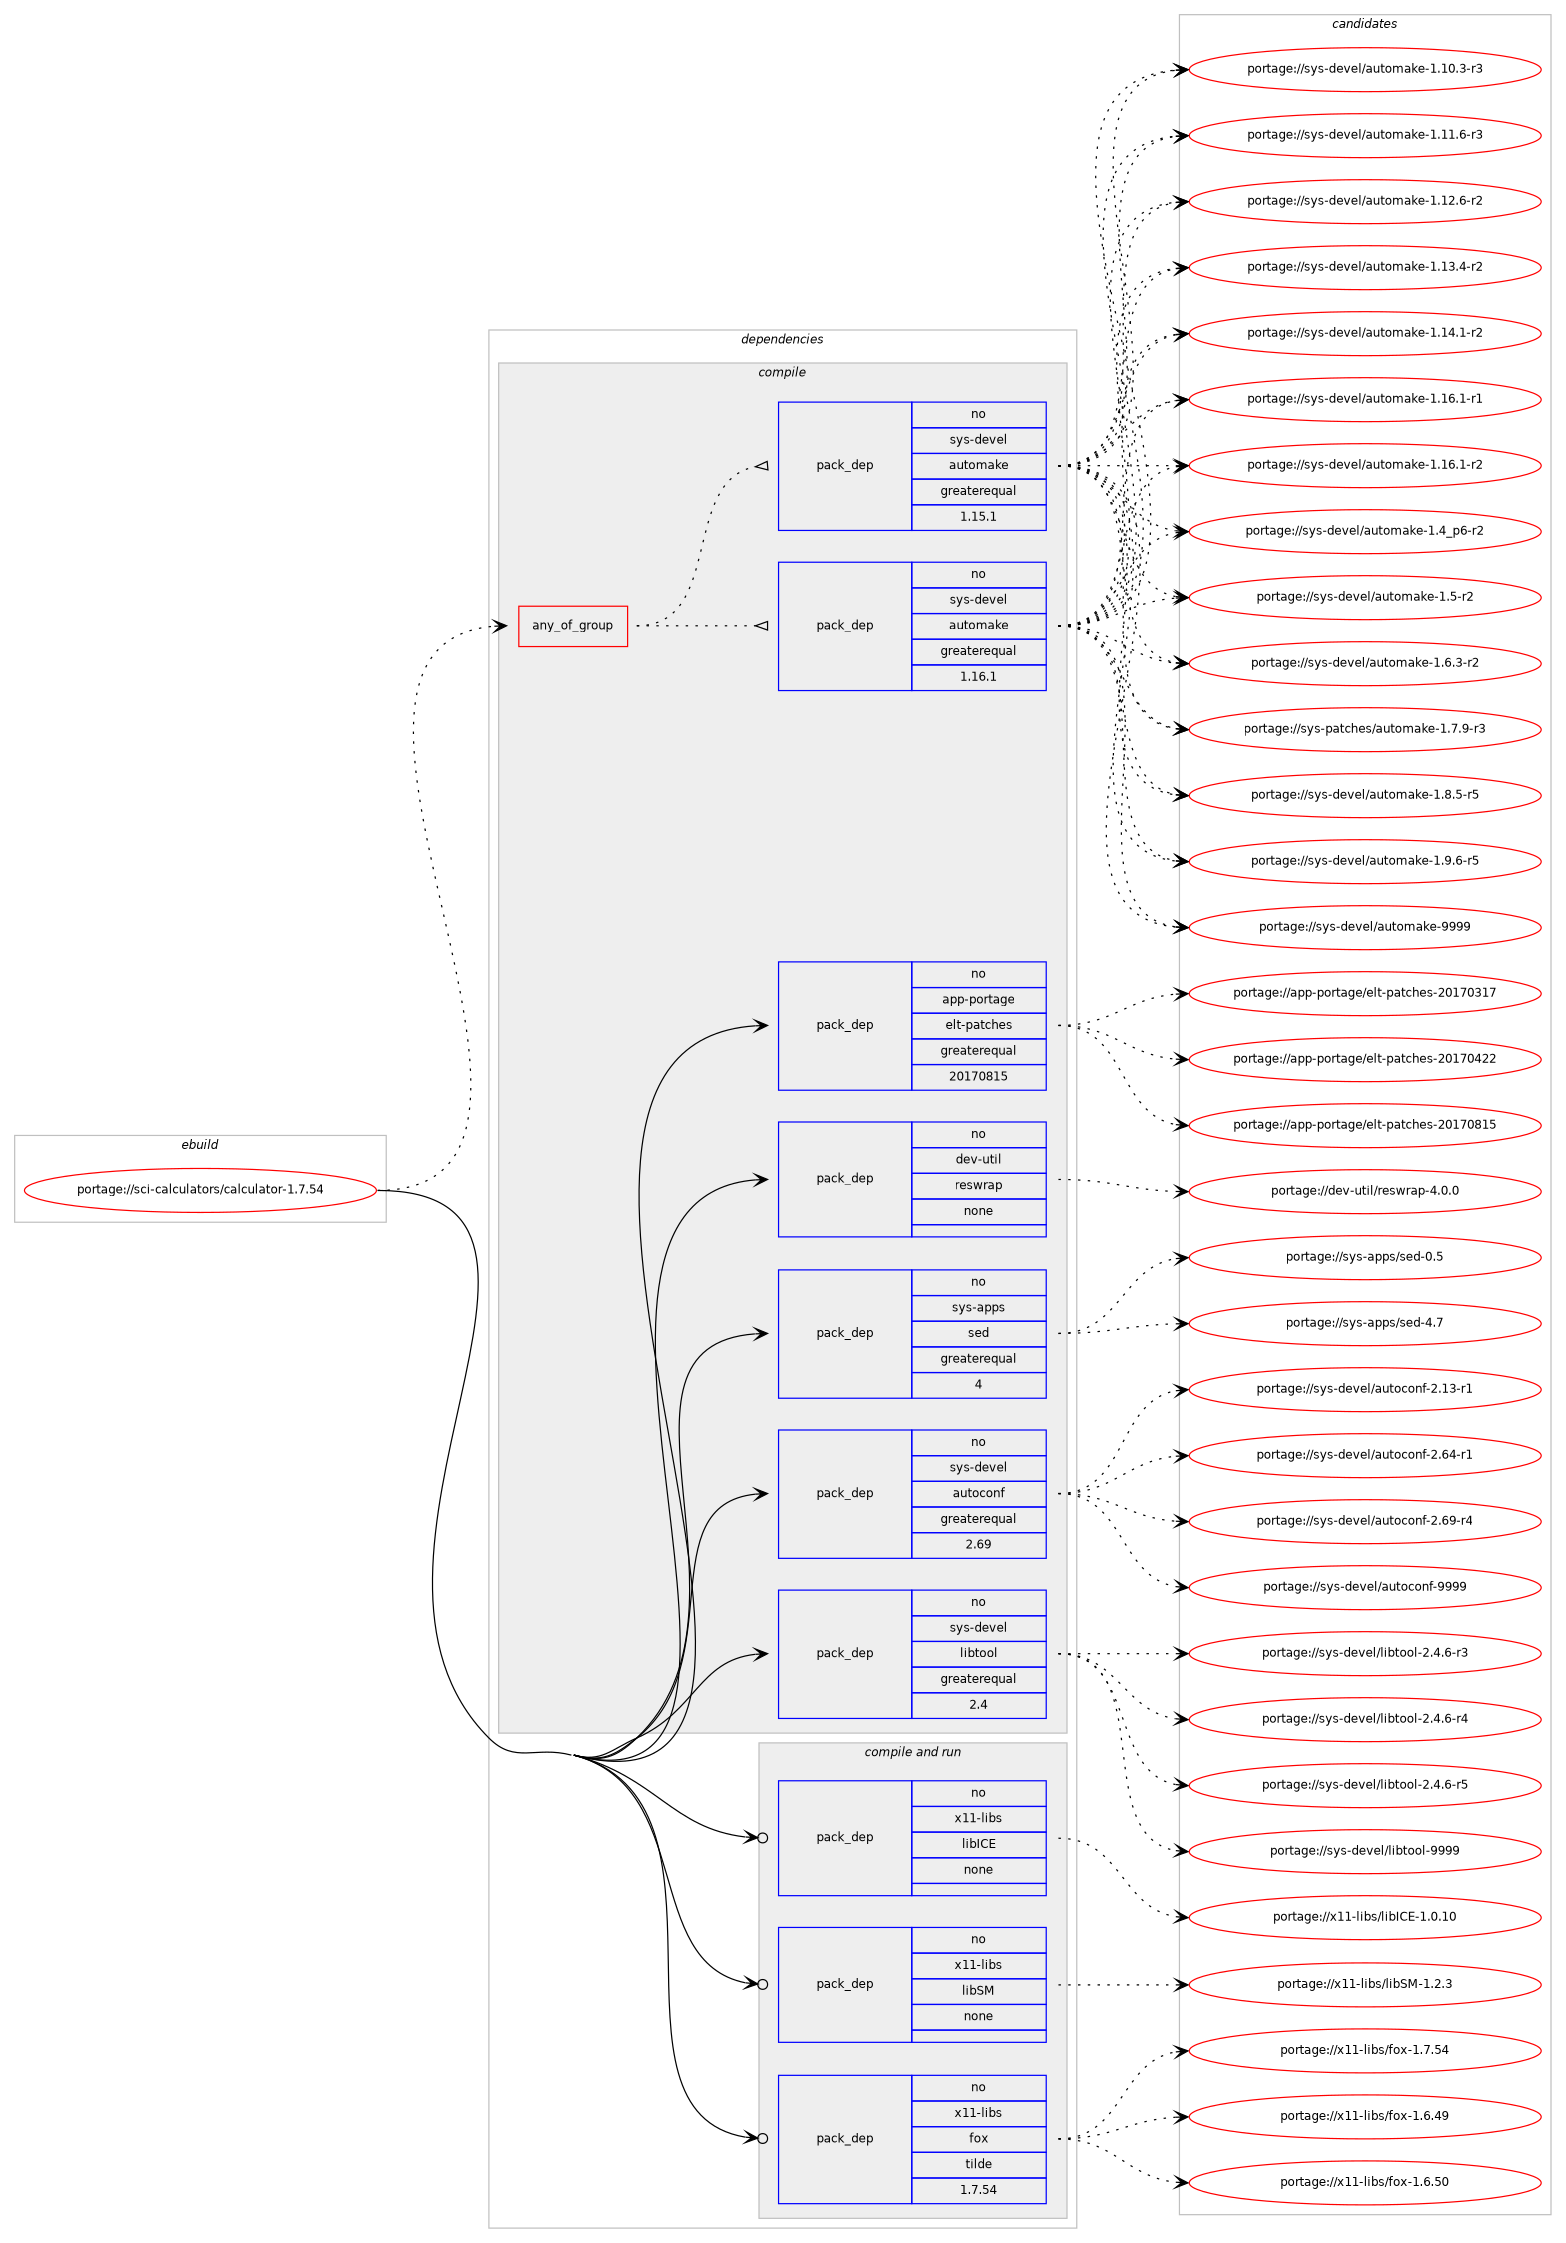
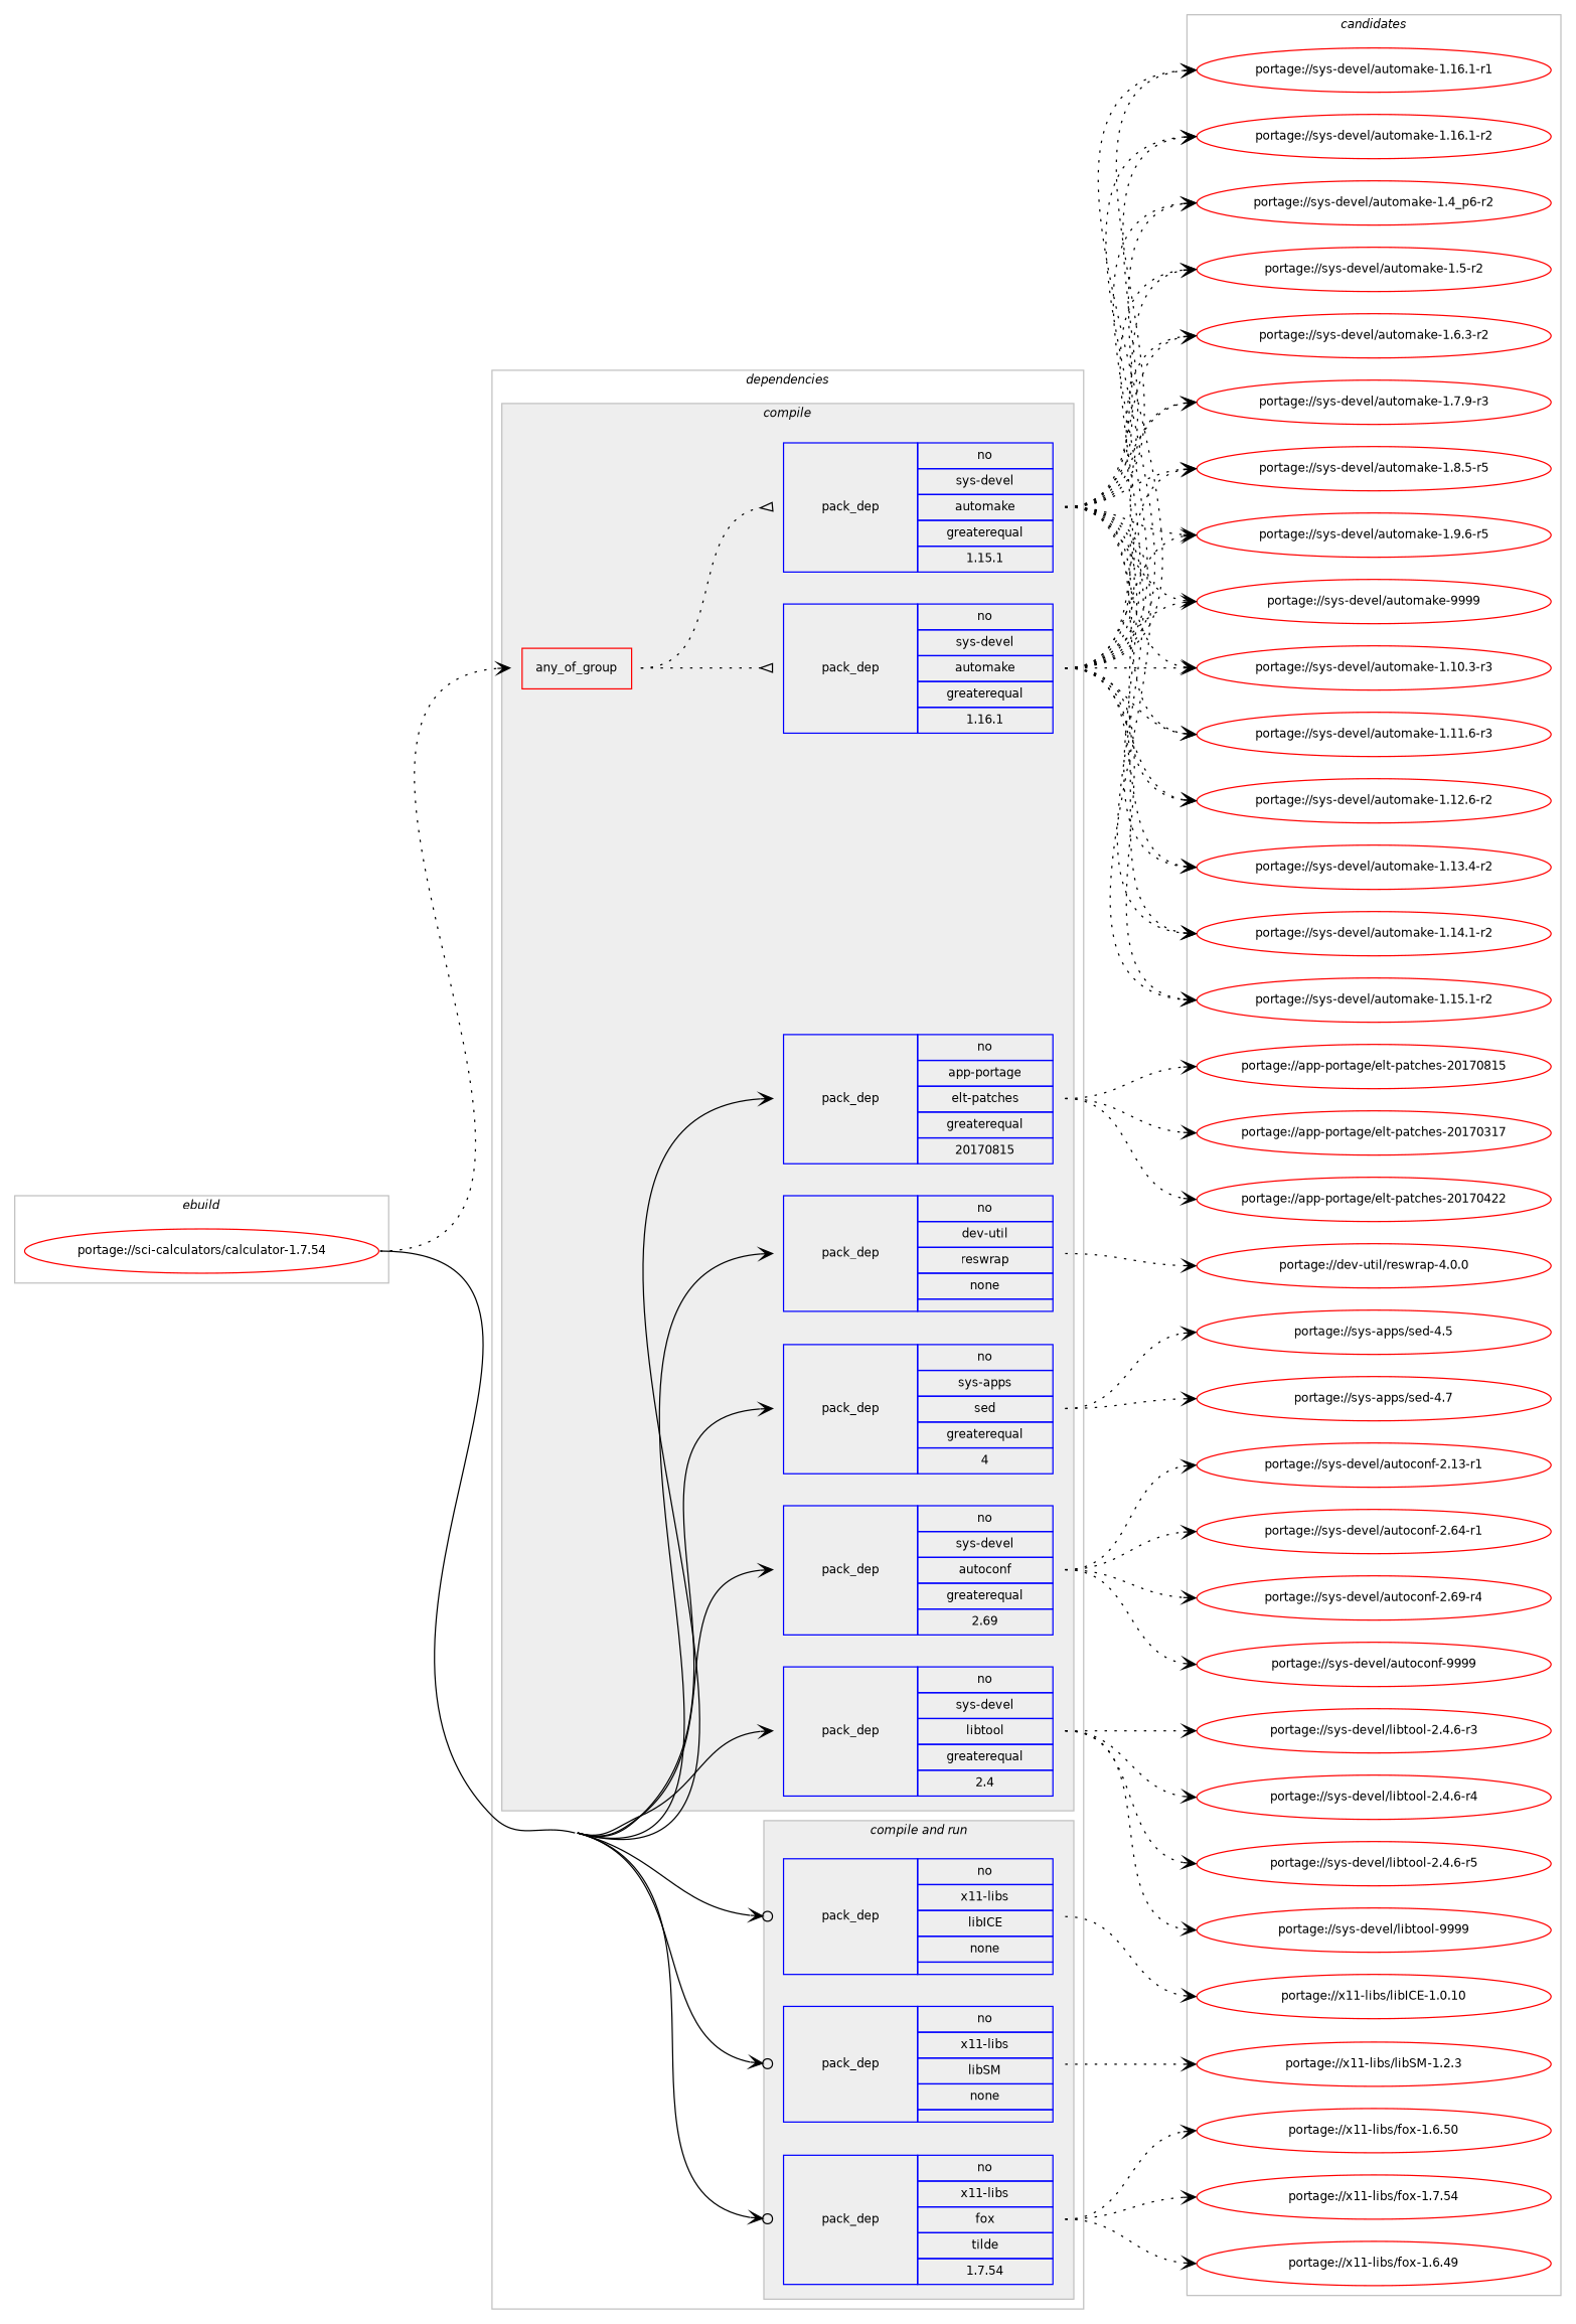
  digraph {
    compound=true
    concentrate=true
    fontname=Helvetica
    fontsize=10
    newrank=true
    rankdir=LR
    ranksep=1.5
    node [color=red fontname=Helvetica fontsize=10]
    edge [arrowhead=vee headport=w style=dotted tailport=e weight=100]
    n1 [label="portage://sci-calculators/calculator-1.7.54" width=4]
    n2 [color=blue label=<<TABLE BORDER="0" CELLBORDER="1" CELLSPACING="0" CELLPADDING="4" WIDTH="220"><TR><TD ROWSPAN="6" CELLPADDING="30">pack_dep</TD></TR><TR><TD WIDTH="110">no</TD></TR><TR><TD>sys-devel</TD></TR><TR><TD>automake</TD></TR><TR><TD>greaterequal</TD></TR><TR><TD>1.16.1</TD></TR></TABLE>> shape=none]
    n3 [color=blue label=<<TABLE BORDER="0" CELLBORDER="1" CELLSPACING="0" CELLPADDING="4" WIDTH="220"><TR><TD ROWSPAN="6" CELLPADDING="30">pack_dep</TD></TR><TR><TD WIDTH="110">no</TD></TR><TR><TD>sys-devel</TD></TR><TR><TD>automake</TD></TR><TR><TD>greaterequal</TD></TR><TR><TD>1.15.1</TD></TR></TABLE>> shape=none]
    n4 [label=<<TABLE BORDER="0" CELLBORDER="1" CELLSPACING="0" CELLPADDING="4"><TR><TD CELLPADDING="10">any_of_group</TD></TR></TABLE>> shape=none]
    n5 [color=blue label=<<TABLE BORDER="0" CELLBORDER="1" CELLSPACING="0" CELLPADDING="4" WIDTH="220"><TR><TD ROWSPAN="6" CELLPADDING="30">pack_dep</TD></TR><TR><TD WIDTH="110">no</TD></TR><TR><TD>app-portage</TD></TR><TR><TD>elt-patches</TD></TR><TR><TD>greaterequal</TD></TR><TR><TD>20170815</TD></TR></TABLE>> shape=none]
    n6 [color=blue label=<<TABLE BORDER="0" CELLBORDER="1" CELLSPACING="0" CELLPADDING="4" WIDTH="220"><TR><TD ROWSPAN="6" CELLPADDING="30">pack_dep</TD></TR><TR><TD WIDTH="110">no</TD></TR><TR><TD>dev-util</TD></TR><TR><TD>reswrap</TD></TR><TR><TD>none</TD></TR><TR><TD></TD></TR></TABLE>> shape=none]
    n7 [color=blue label=<<TABLE BORDER="0" CELLBORDER="1" CELLSPACING="0" CELLPADDING="4" WIDTH="220"><TR><TD ROWSPAN="6" CELLPADDING="30">pack_dep</TD></TR><TR><TD WIDTH="110">no</TD></TR><TR><TD>sys-apps</TD></TR><TR><TD>sed</TD></TR><TR><TD>greaterequal</TD></TR><TR><TD>4</TD></TR></TABLE>> shape=none]
    n8 [color=blue label=<<TABLE BORDER="0" CELLBORDER="1" CELLSPACING="0" CELLPADDING="4" WIDTH="220"><TR><TD ROWSPAN="6" CELLPADDING="30">pack_dep</TD></TR><TR><TD WIDTH="110">no</TD></TR><TR><TD>sys-devel</TD></TR><TR><TD>autoconf</TD></TR><TR><TD>greaterequal</TD></TR><TR><TD>2.69</TD></TR></TABLE>> shape=none]
    n9 [color=blue label=<<TABLE BORDER="0" CELLBORDER="1" CELLSPACING="0" CELLPADDING="4" WIDTH="220"><TR><TD ROWSPAN="6" CELLPADDING="30">pack_dep</TD></TR><TR><TD WIDTH="110">no</TD></TR><TR><TD>sys-devel</TD></TR><TR><TD>libtool</TD></TR><TR><TD>greaterequal</TD></TR><TR><TD>2.4</TD></TR></TABLE>> shape=none]
    n10 [color=blue label=<<TABLE BORDER="0" CELLBORDER="1" CELLSPACING="0" CELLPADDING="4" WIDTH="220"><TR><TD ROWSPAN="6" CELLPADDING="30">pack_dep</TD></TR><TR><TD WIDTH="110">no</TD></TR><TR><TD>x11-libs</TD></TR><TR><TD>fox</TD></TR><TR><TD>tilde</TD></TR><TR><TD>1.7.54</TD></TR></TABLE>> shape=none]
    n11 [color=blue label=<<TABLE BORDER="0" CELLBORDER="1" CELLSPACING="0" CELLPADDING="4" WIDTH="220"><TR><TD ROWSPAN="6" CELLPADDING="30">pack_dep</TD></TR><TR><TD WIDTH="110">no</TD></TR><TR><TD>x11-libs</TD></TR><TR><TD>libICE</TD></TR><TR><TD>none</TD></TR><TR><TD></TD></TR></TABLE>> shape=none]
    n12 [color=blue label=<<TABLE BORDER="0" CELLBORDER="1" CELLSPACING="0" CELLPADDING="4" WIDTH="220"><TR><TD ROWSPAN="6" CELLPADDING="30">pack_dep</TD></TR><TR><TD WIDTH="110">no</TD></TR><TR><TD>x11-libs</TD></TR><TR><TD>libSM</TD></TR><TR><TD>none</TD></TR><TR><TD></TD></TR></TABLE>> shape=none]
    n13 [label="portage://sys-devel/automake-1.10.3-r3" width=4]
    n14 [label="portage://sys-devel/automake-1.11.6-r3" width=4]
    n15 [label="portage://sys-devel/automake-1.12.6-r2" width=4]
    n16 [label="portage://sys-devel/automake-1.13.4-r2" width=4]
    n17 [label="portage://sys-devel/automake-1.14.1-r2" width=4]
+   n18 [label="portage://sys-devel/automake-1.15.1-r2" width=4]
    n19 [label="portage://sys-devel/automake-1.16.1-r1" width=4]
    n20 [label="portage://sys-devel/automake-1.16.1-r2" width=4]
    n21 [label="portage://sys-devel/automake-1.4_p6-r2" width=4]
    n22 [label="portage://sys-devel/automake-1.5-r2" width=4]
    n23 [label="portage://sys-devel/automake-1.6.3-r2" width=4]
-   n24 [label="portage://sys-patches/automake-1.7.9-r3" width=4]
+   n24 [label="portage://sys-devel/automake-1.7.9-r3" width=4]
    n25 [label="portage://sys-devel/automake-1.8.5-r5" width=4]
    n26 [label="portage://sys-devel/automake-1.9.6-r5" width=4]
    n27 [label="portage://sys-devel/automake-9999" width=4]
    n28 [label="portage://app-portage/elt-patches-20170317" width=4]
    n29 [label="portage://app-portage/elt-patches-20170422" width=4]
    n30 [label="portage://app-portage/elt-patches-20170815" width=4]
    n31 [label="portage://dev-util/reswrap-4.0.0" width=4]
-   n32 [label="portage://sys-apps/sed-0.5" width=4]
+   n32 [label="portage://sys-apps/sed-4.5" width=4]
    n33 [label="portage://sys-apps/sed-4.7" width=4]
    n34 [label="portage://sys-devel/autoconf-2.13-r1" width=4]
    n35 [label="portage://sys-devel/autoconf-2.64-r1" width=4]
    n36 [label="portage://sys-devel/autoconf-2.69-r4" width=4]
    n37 [label="portage://sys-devel/autoconf-9999" width=4]
    n38 [label="portage://sys-devel/libtool-2.4.6-r3" width=4]
    n39 [label="portage://sys-devel/libtool-2.4.6-r4" width=4]
    n40 [label="portage://sys-devel/libtool-2.4.6-r5" width=4]
    n41 [label="portage://sys-devel/libtool-9999" width=4]
    n42 [label="portage://x11-libs/fox-1.6.49" width=4]
    n43 [label="portage://x11-libs/fox-1.6.50" width=4]
    n44 [label="portage://x11-libs/fox-1.7.54" width=4]
    n45 [label="portage://x11-libs/libICE-1.0.10" width=4]
    n46 [label="portage://x11-libs/libSM-1.2.3" width=4]
    subgraph cluster_1 {
      color=gray
      label=<<i>ebuild</i>>
      rank=same
      n1
    }
    subgraph cluster_2 {
      color=gray
      label=<<i>dependencies</i>>
      subgraph cluster_3 {
        color=gray
        fillcolor="#eeeeee"
        label=<<i>compile</i>>
        style=filled
        subgraph sub_4 {
          color=gray
          fillcolor="#eeeeee"
          label=<<i>compile</i>>
          style=filled
          n4
          subgraph sub_5 {
            color=gray
            fillcolor="#eeeeee"
            label=<<i>compile</i>>
            style=filled
            n2
          }
          subgraph sub_6 {
            color=gray
            fillcolor="#eeeeee"
            label=<<i>compile</i>>
            style=filled
            n3
          }
        }
        subgraph sub_7 {
          color=gray
          fillcolor="#eeeeee"
          label=<<i>compile</i>>
          style=filled
          n5
        }
        subgraph sub_8 {
          color=gray
          fillcolor="#eeeeee"
          label=<<i>compile</i>>
          style=filled
          n6
        }
        subgraph sub_9 {
          color=gray
          fillcolor="#eeeeee"
          label=<<i>compile</i>>
          style=filled
          n7
        }
        subgraph sub_10 {
          color=gray
          fillcolor="#eeeeee"
          label=<<i>compile</i>>
          style=filled
          n8
        }
        subgraph sub_11 {
          color=gray
          fillcolor="#eeeeee"
          label=<<i>compile</i>>
          style=filled
          n9
        }
      }
      subgraph cluster_12 {
        color=gray
        fillcolor="#eeeeee"
        label=<<i>compile and run</i>>
        style=filled
        subgraph sub_13 {
          color=gray
          fillcolor="#eeeeee"
          label=<<i>compile and run</i>>
          style=filled
          n10
        }
        subgraph sub_14 {
          color=gray
          fillcolor="#eeeeee"
          label=<<i>compile and run</i>>
          style=filled
          n11
        }
        subgraph sub_15 {
          color=gray
          fillcolor="#eeeeee"
          label=<<i>compile and run</i>>
          style=filled
          n12
        }
      }
      subgraph cluster_16 {
        color=gray
        fillcolor="#eeeeee"
        label=<<i>run</i>>
        style=filled
      }
    }
    subgraph cluster_17 {
      color=gray
      label=<<i>candidates</i>>
      rank=same
      subgraph sub_18 {
        color=black
        label=<<i>candidates</i>>
        nodesep=1
        rank=same
        n13
        n14
        n15
        n16
        n17
+       n18
        n19
        n20
        n21
        n22
        n23
        n24
        n25
        n26
        n27
      }
      subgraph sub_19 {
        color=black
        label=<<i>candidates</i>>
        nodesep=1
        rank=same
        n13
        n14
        n15
        n16
        n17
+       n18
        n19
        n20
        n21
        n22
        n23
        n24
        n25
        n26
        n27
      }
      subgraph sub_20 {
        color=black
        label=<<i>candidates</i>>
        nodesep=1
        rank=same
        n28
        n29
        n30
      }
      subgraph sub_21 {
        color=black
        label=<<i>candidates</i>>
        nodesep=1
        rank=same
        n31
      }
      subgraph sub_22 {
        color=black
        label=<<i>candidates</i>>
        nodesep=1
        rank=same
        n32
        n33
      }
      subgraph sub_23 {
        color=black
        label=<<i>candidates</i>>
        nodesep=1
        rank=same
        n34
        n35
        n36
        n37
      }
      subgraph sub_24 {
        color=black
        label=<<i>candidates</i>>
        nodesep=1
        rank=same
        n38
        n39
        n40
        n41
      }
      subgraph sub_25 {
        color=black
        label=<<i>candidates</i>>
        nodesep=1
        rank=same
        n42
        n43
        n44
      }
      subgraph sub_26 {
        color=black
        label=<<i>candidates</i>>
        nodesep=1
        rank=same
        n45
      }
      subgraph sub_27 {
        color=black
        label=<<i>candidates</i>>
        nodesep=1
        rank=same
        n46
      }
    }
    n1 -> n4 [weight=20]
    n1 -> n5 [style=solid weight=20]
    n1 -> n6 [style=solid weight=20]
    n1 -> n7 [style=solid weight=20]
    n1 -> n8 [style=solid weight=20]
    n1 -> n9 [style=solid weight=20]
    n1 -> n10 [arrowhead=odotvee style=solid weight=20]
    n1 -> n11 [arrowhead=odotvee style=solid weight=20]
    n1 -> n12 [arrowhead=odotvee style=solid weight=20]
    n2 -> n13
    n2 -> n14
    n2 -> n15
    n2 -> n16
    n2 -> n17
+   n2 -> n18
    n2 -> n19
    n2 -> n20
    n2 -> n21
    n2 -> n22
    n2 -> n23
    n2 -> n24
    n2 -> n25
    n2 -> n26
    n2 -> n27
    n3 -> n13
    n3 -> n14
    n3 -> n15
    n3 -> n16
    n3 -> n17
+   n3 -> n18
    n3 -> n19
    n3 -> n20
    n3 -> n21
    n3 -> n22
    n3 -> n23
    n3 -> n24
    n3 -> n25
    n3 -> n26
    n3 -> n27
    n4 -> n2 [arrowhead=oinv weight=20]
    n4 -> n3 [arrowhead=oinv weight=20]
    n5 -> n28
    n5 -> n29
    n5 -> n30
    n6 -> n31
    n7 -> n32
    n7 -> n33
    n8 -> n34
    n8 -> n35
    n8 -> n36
    n8 -> n37
    n9 -> n38
    n9 -> n39
    n9 -> n40
    n9 -> n41
    n10 -> n42
    n10 -> n43
    n10 -> n44
    n11 -> n45
    n12 -> n46
  }
